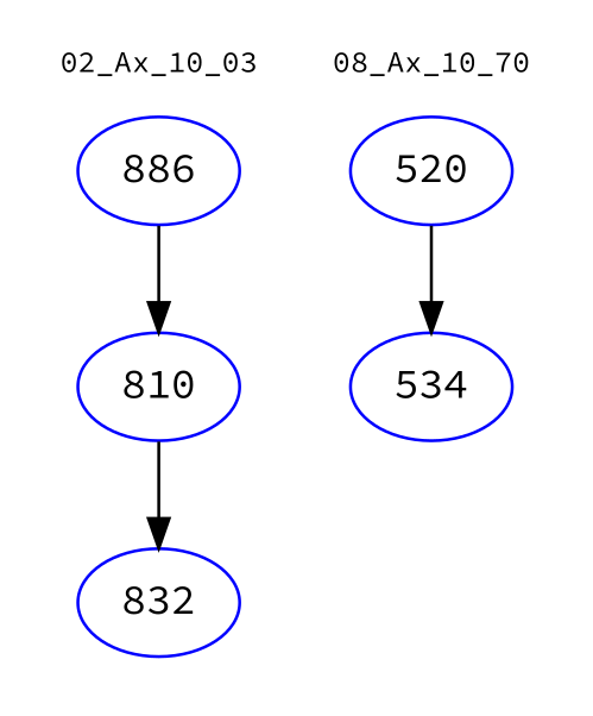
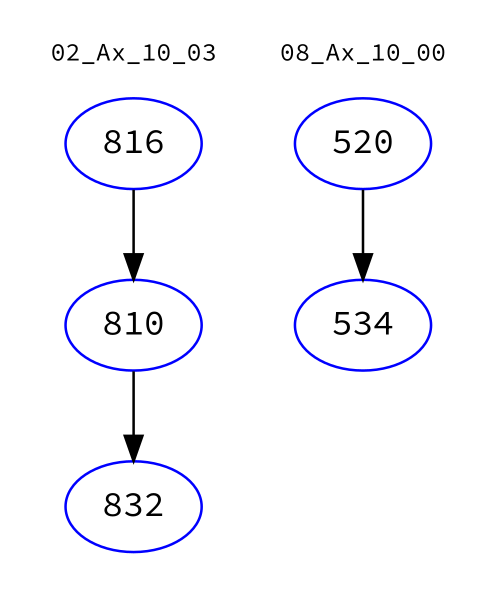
  digraph {
    fontname="Source Code Pro"
    node [color=blue fontname="Source Code Pro"]
    edge [color=black fontname="Source Code Pro"]
    n1 [label=810]
-   n2 [label=886]
+   n2 [label=816]
    n3 [label=832]
    n4 [label=520]
    n5 [label=534]
    subgraph cluster_1 {
      color=white
      fontsize=10
      label="02_Ax_10_03"
      n1
      n2
      n3
    }
    subgraph cluster_2 {
      color=white
      fontsize=10
-     label="08_Ax_10_70"
+     label="08_Ax_10_00"
      n4
      n5
    }
    n1 -> n3
    n2 -> n1
    n4 -> n5
  }
